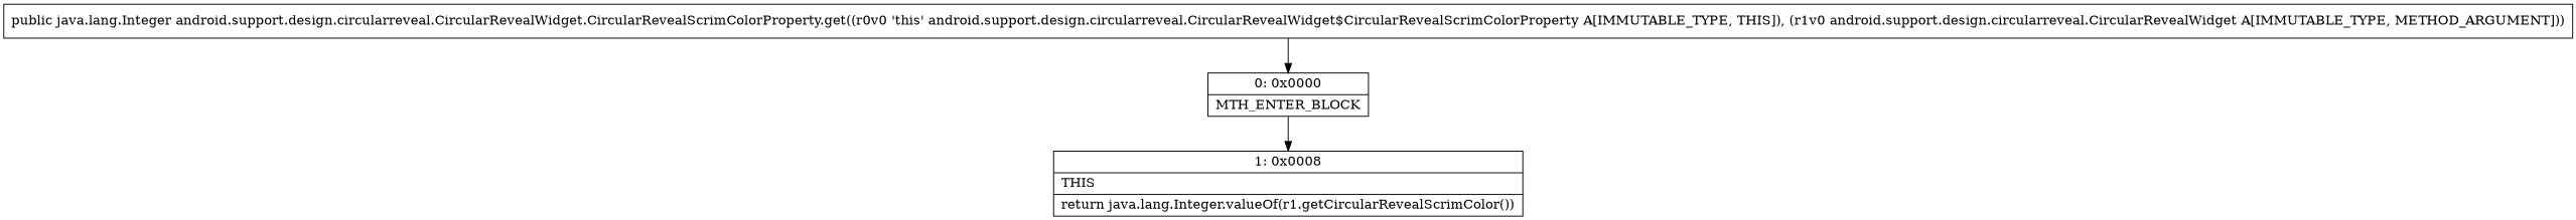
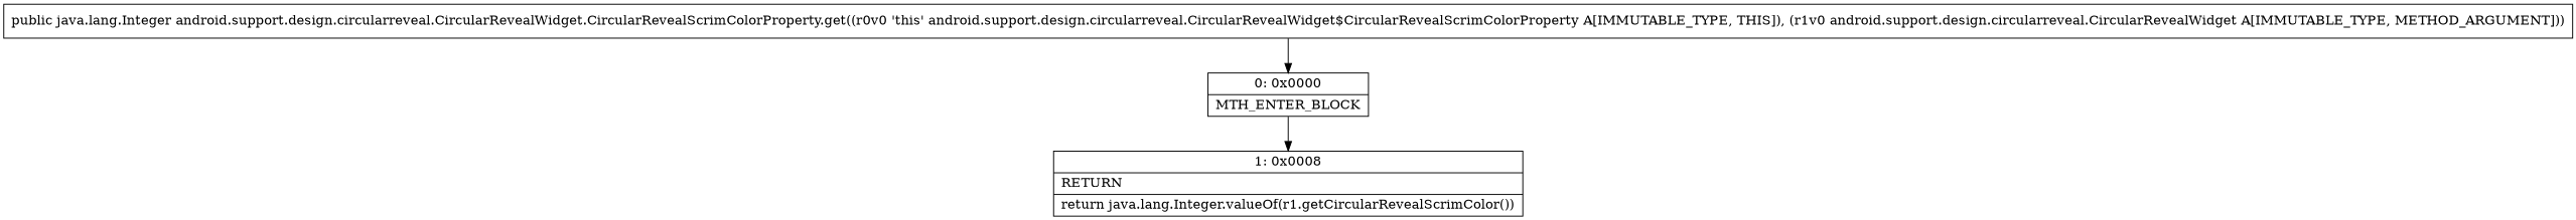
  digraph {
    node [shape=record]
    n1 [label="{0\:\ 0x0000|MTH_ENTER_BLOCK\l}"]
-   n2 [label="{1\:\ 0x0008|THIS\l|return java.lang.Integer.valueOf(r1.getCircularRevealScrimColor())\l}"]
+   n2 [label="{1\:\ 0x0008|RETURN\l|return java.lang.Integer.valueOf(r1.getCircularRevealScrimColor())\l}"]
    n3 [label="{public java.lang.Integer android.support.design.circularreveal.CircularRevealWidget.CircularRevealScrimColorProperty.get((r0v0 'this' android.support.design.circularreveal.CircularRevealWidget$CircularRevealScrimColorProperty A[IMMUTABLE_TYPE, THIS]), (r1v0 android.support.design.circularreveal.CircularRevealWidget A[IMMUTABLE_TYPE, METHOD_ARGUMENT])) }"]
    n1 -> n2
    n3 -> n1
  }
